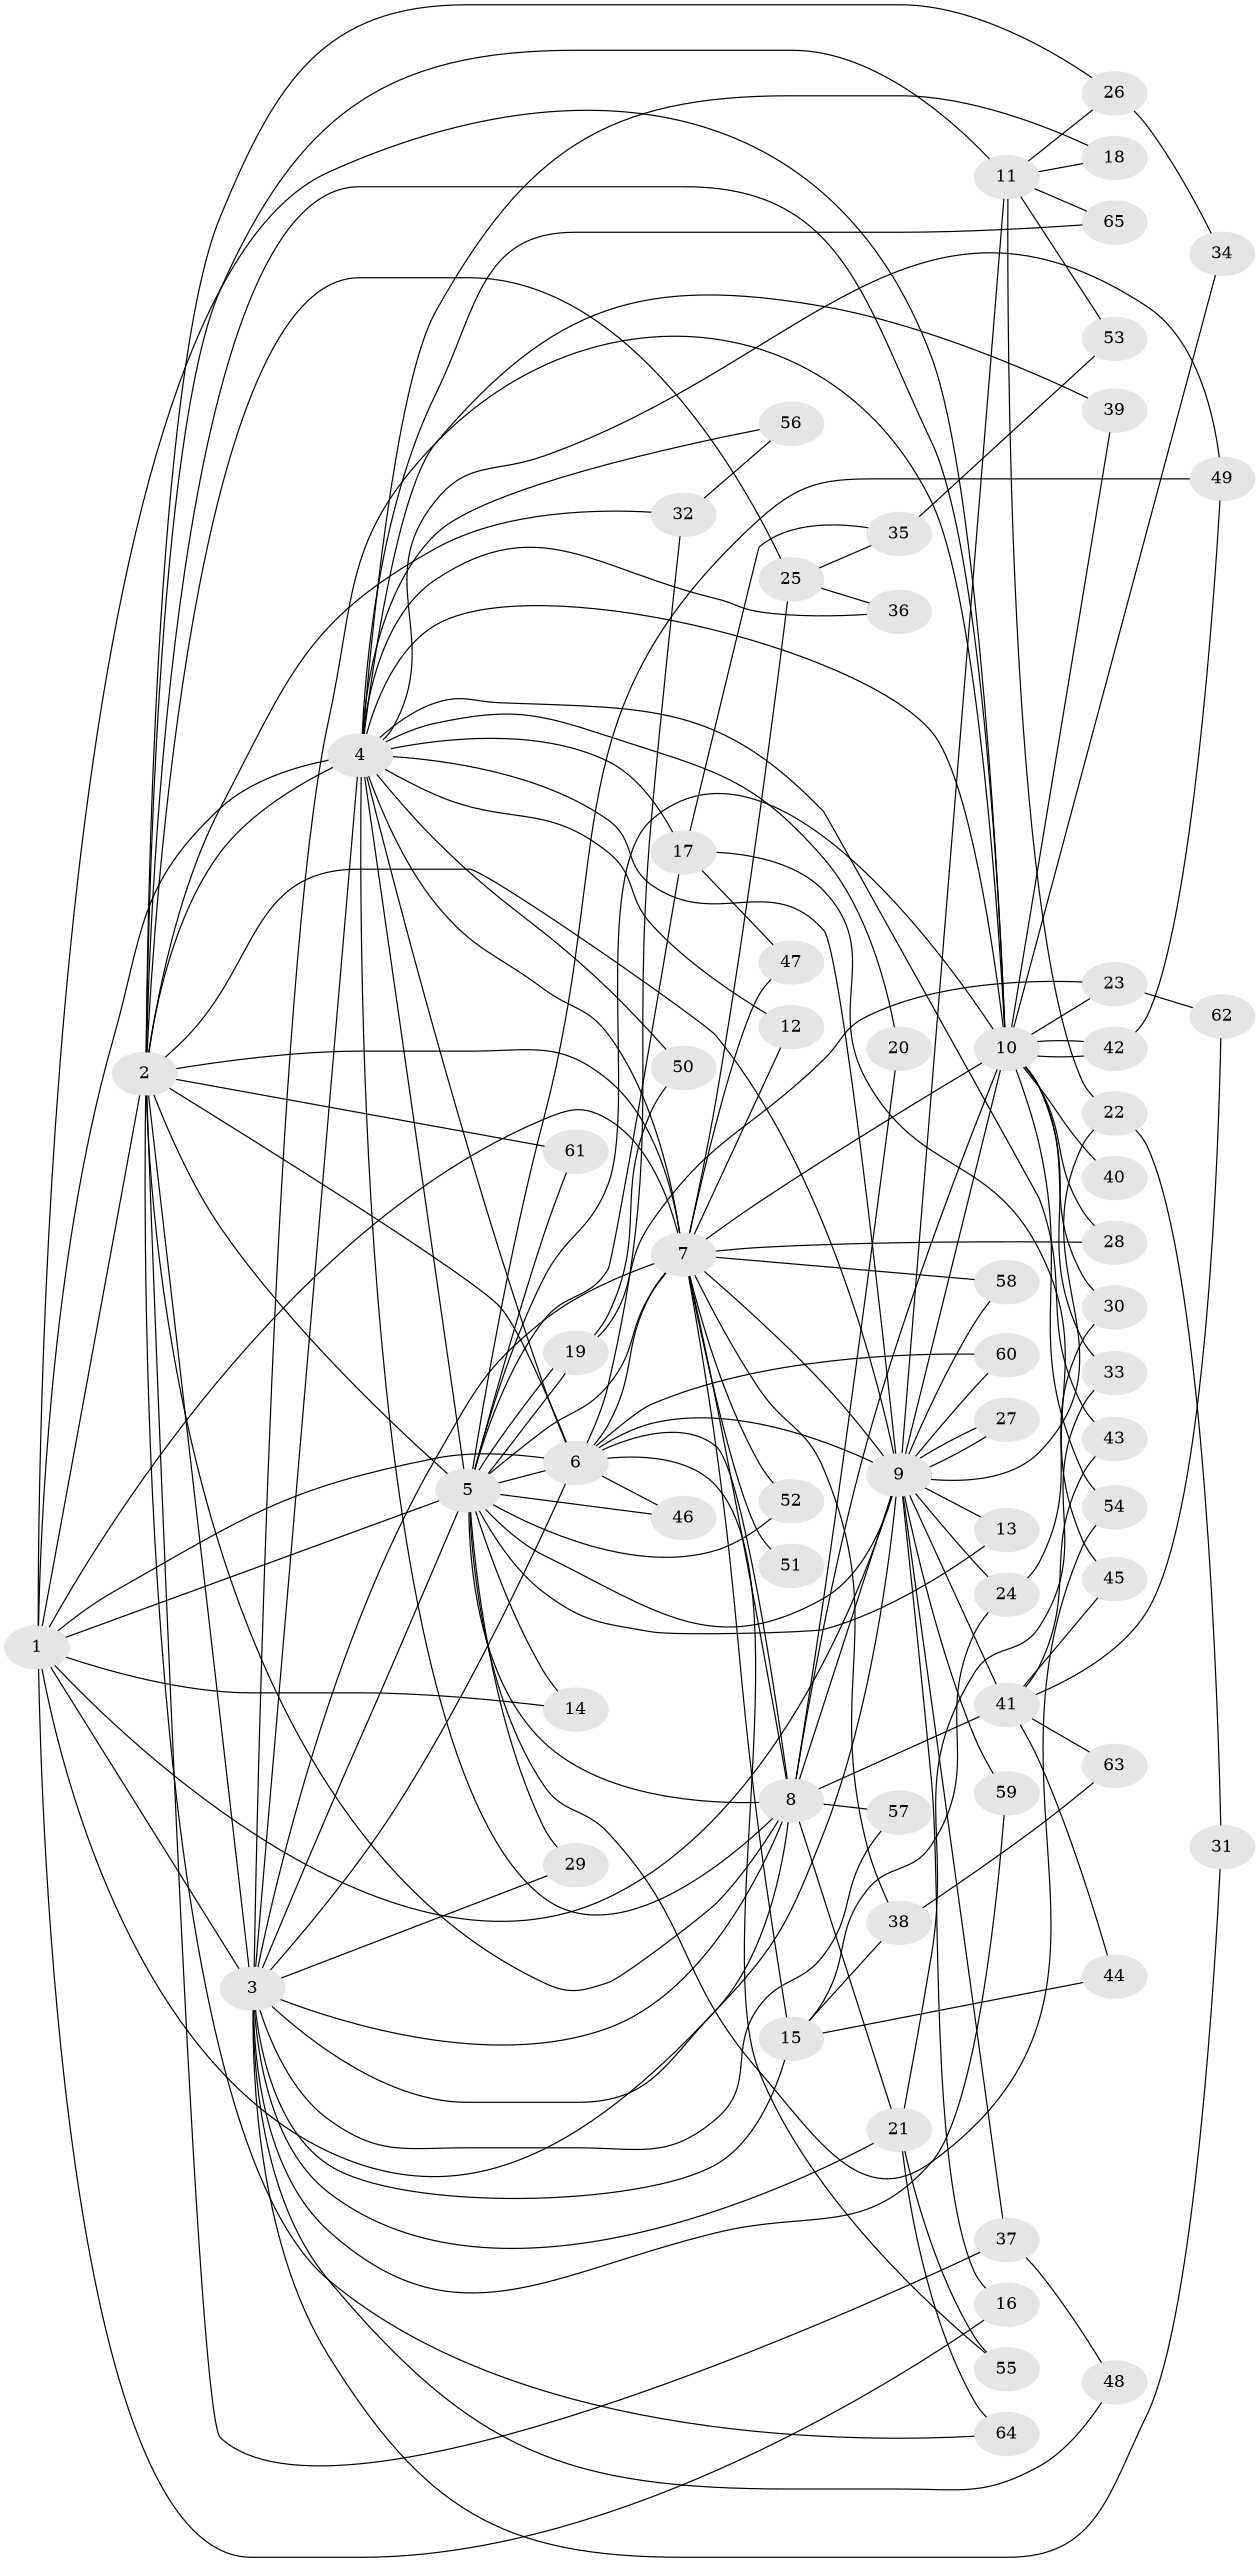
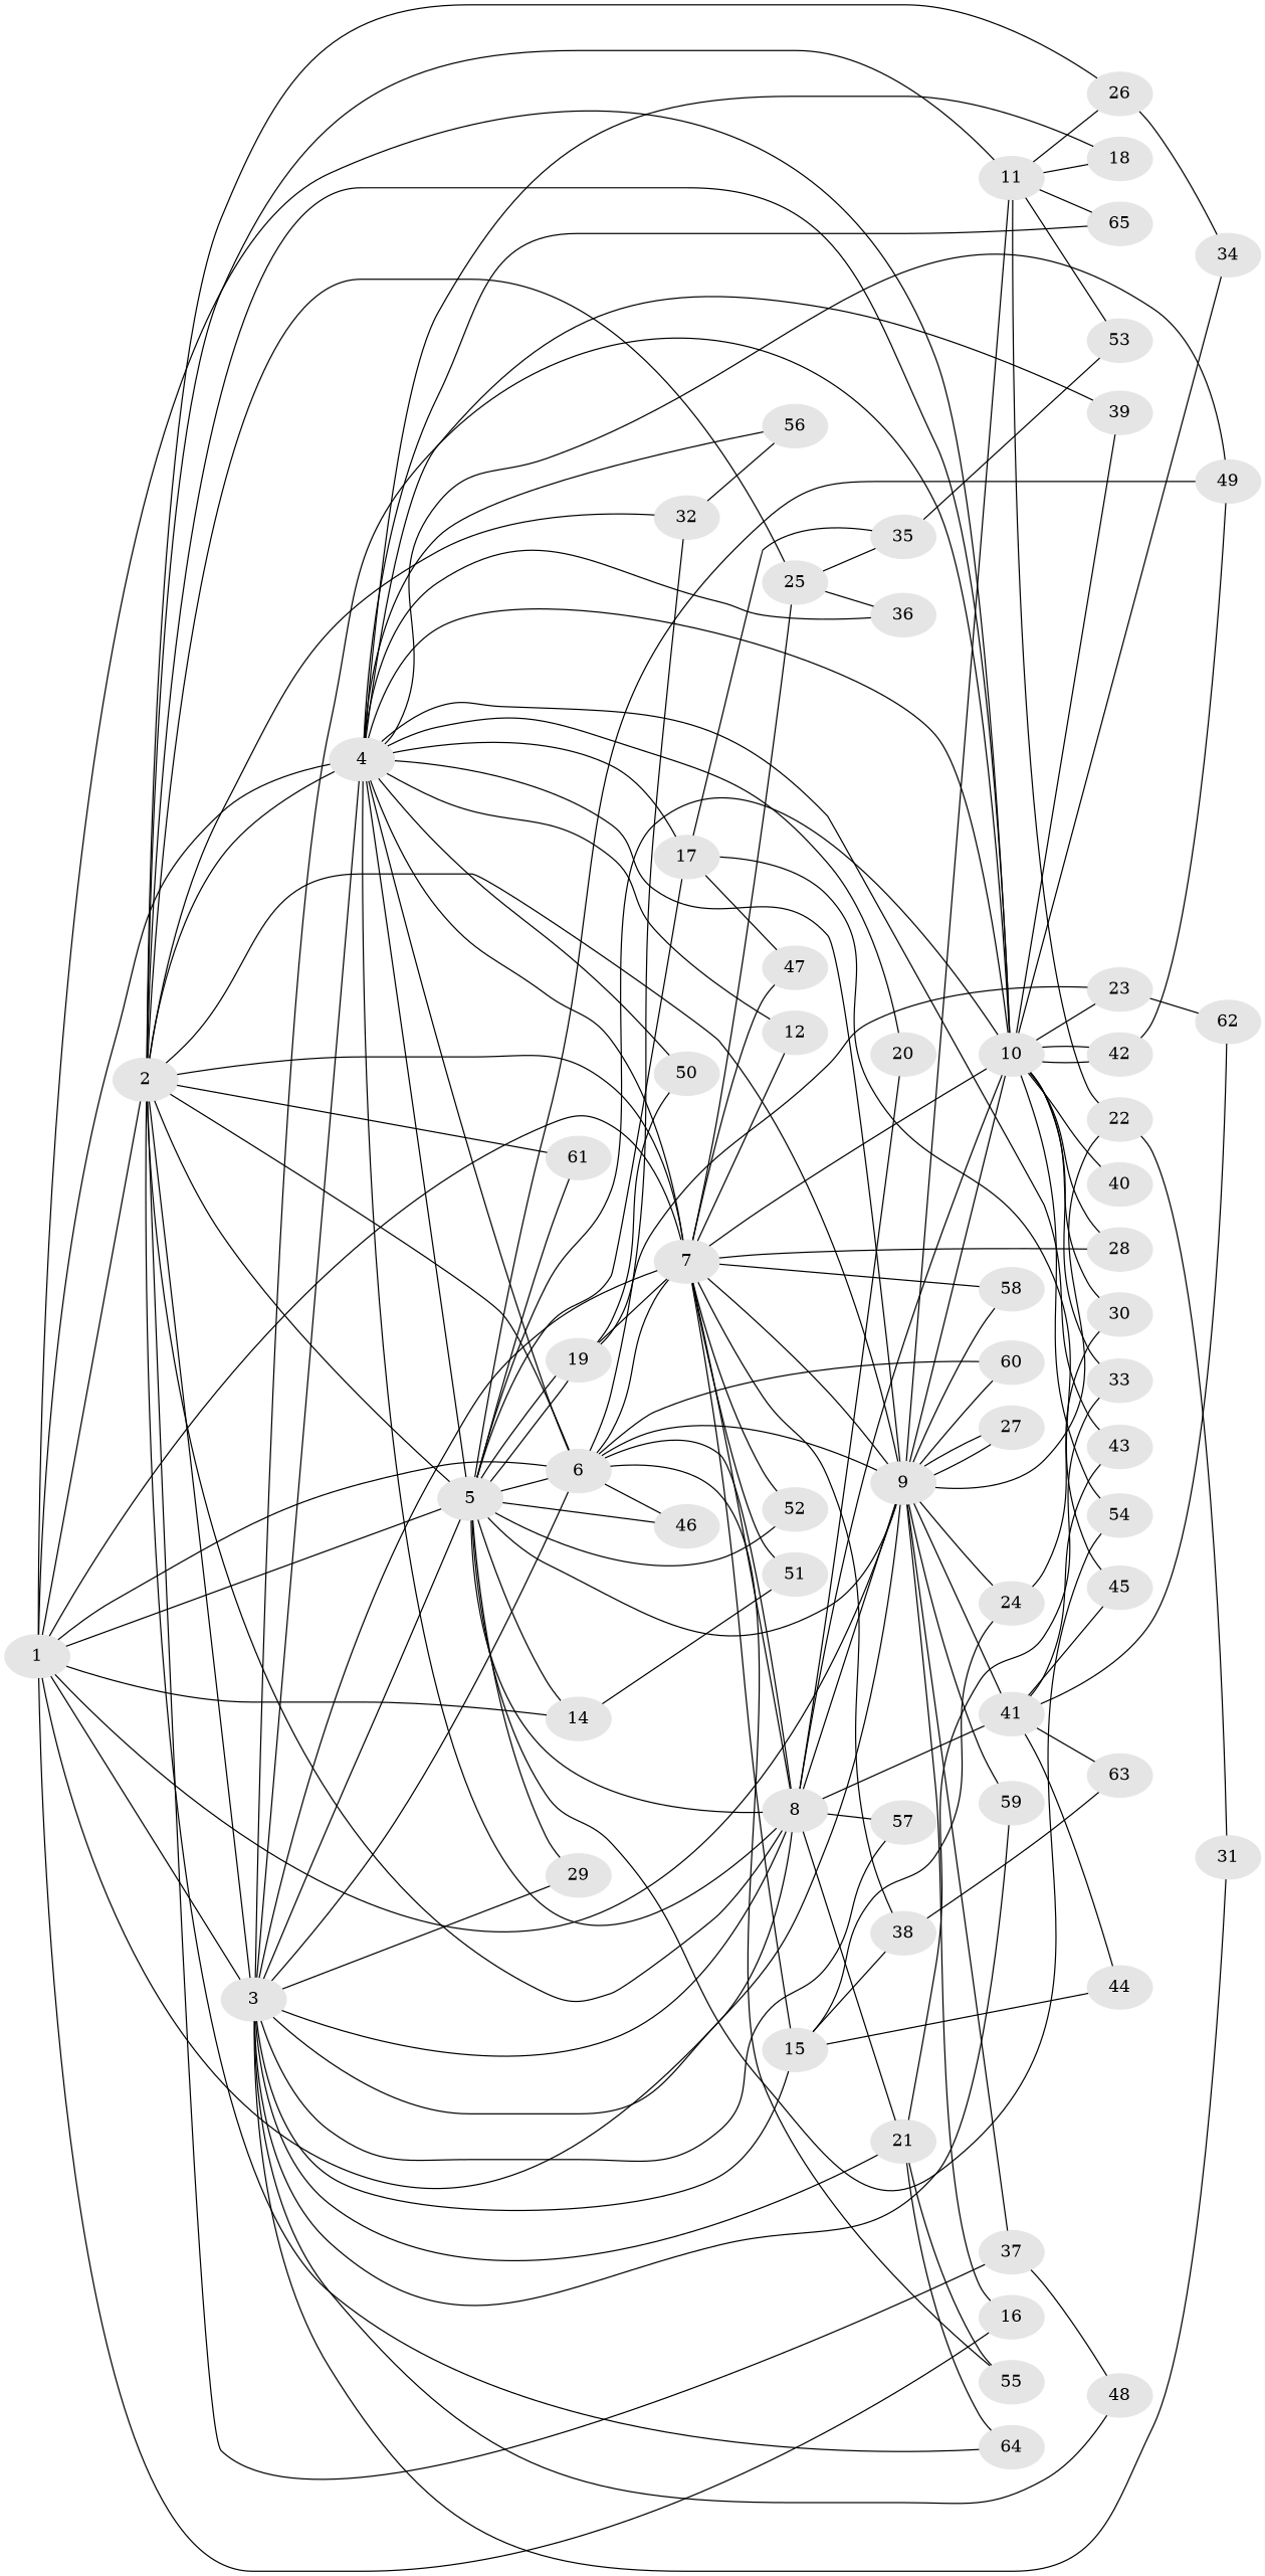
  graph {
    rankdir=LR
    node [color=gray90 style=filled]
    1
    2
    3
    4
    5
    6
    7
    8
    9
    10
    14
    16
    11
    25
    26
    32
    37
    61
    64
    15
    21
    29
    31
    48
    57
    59
    12
    17
    18
    20
    36
    39
    43
    50
    56
    65
    49
-   13
    19
    46
    52
    54
    55
    60
    28
    38
    47
    51
    58
    41
    22
    24
    27
    40
    23
    30
    33
    34
    42
    53
    35
    44
    45
    63
    62
    1 -- 2
    1 -- 3
    1 -- 4
    1 -- 5
    1 -- 6
    1 -- 7
    1 -- 8
    1 -- 9
    1 -- 10
    1 -- 14
    1 -- 16
    2 -- 3
    2 -- 4
    2 -- 5
    2 -- 6
    2 -- 7
    2 -- 8
    2 -- 9
    2 -- 10
    2 -- 11
    2 -- 25
    2 -- 26
    2 -- 32
    2 -- 37
    2 -- 61
    2 -- 64
    3 -- 4
    3 -- 5
    3 -- 6
    3 -- 7
    3 -- 8
    3 -- 9
    3 -- 10
    3 -- 15
    3 -- 21
    3 -- 29
    3 -- 31
    3 -- 48
    3 -- 57
    3 -- 59
    4 -- 5
    4 -- 6
    4 -- 7
    4 -- 8
    4 -- 9
    4 -- 10
    4 -- 12
    4 -- 17
    4 -- 18
    4 -- 20
    4 -- 36
    4 -- 39
    4 -- 43
    4 -- 50
    4 -- 56
    4 -- 65
    4 -- 49
    5 -- 6
-   5 -- 7
+   19 -- 7
    5 -- 8
    5 -- 9
    5 -- 10
    5 -- 14
    5 -- 61
    5 -- 29
    5 -- 17
    5 -- 49
-   5 -- 13
    5 -- 19
    5 -- 19
    5 -- 46
    5 -- 52
    5 -- 54
    6 -- 7
    6 -- 8
    6 -- 9
    6 -- 32
    6 -- 46
    6 -- 55
    6 -- 60
    7 -- 8
    7 -- 9
    7 -- 10
    7 -- 25
    7 -- 15
    7 -- 12
    7 -- 52
    7 -- 28
    7 -- 38
    7 -- 47
    7 -- 51
    7 -- 58
    8 -- 9
    8 -- 10
    8 -- 21
    8 -- 57
    8 -- 20
    8 -- 41
    9 -- 10
    9 -- 16
    9 -- 11
    9 -- 37
    9 -- 59
-   9 -- 13
    9 -- 60
    9 -- 58
    9 -- 41
    9 -- 22
    9 -- 24
    9 -- 27
    9 -- 27
    10 -- 39
    10 -- 54
    10 -- 28
    10 -- 40
    10 -- 23
    10 -- 30
    10 -- 33
    10 -- 34
    10 -- 42
    10 -- 42
+   14 -- 51
    11 -- 26
    11 -- 18
    11 -- 65
    11 -- 22
    11 -- 53
    25 -- 36
    25 -- 35
    26 -- 34
    32 -- 56
    37 -- 48
    15 -- 38
    15 -- 24
    15 -- 44
    21 -- 64
    21 -- 55
    21 -- 33
    17 -- 47
    17 -- 35
    17 -- 45
    19 -- 50
    19 -- 23
    38 -- 63
    41 -- 43
    41 -- 44
    41 -- 45
    41 -- 63
    41 -- 62
    22 -- 31
    24 -- 30
    23 -- 62
    42 -- 49
    35 -- 53
  }
